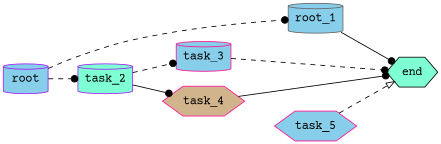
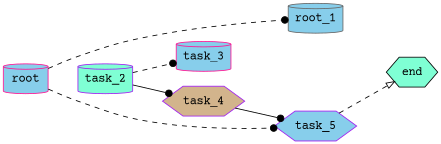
  digraph {
    fontname="Courier Prime"
    rankdir=LR
    node [color=deeppink fillcolor=skyblue fontname="Courier Prime" shape=cylinder style=filled]
    edge [arrowhead=dot fontname="Courier Prime" style=dashed]
    n1 [color=gray40 label=root_1]
-   root [color=purple]
+   root
    task_2 [color=purple fillcolor=aquamarine]
    end [color=black fillcolor=aquamarine shape=hexagon]
    task_3
-   task_4 [fillcolor=tan shape=hexagon]
-   task_5 [shape=hexagon]
-   n1 -> end [style=solid]
+   task_4 [color=purple fillcolor=tan shape=hexagon]
+   task_5 [color=purple shape=hexagon]
    root -> n1
-   root -> task_2
+   root -> task_5
    task_2 -> task_3
    task_2 -> task_4 [style=solid]
-   task_3 -> end
-   task_4 -> end [style=solid]
+   task_4 -> task_5 [style=solid]
    task_5 -> end [arrowhead=onormal]
  }
